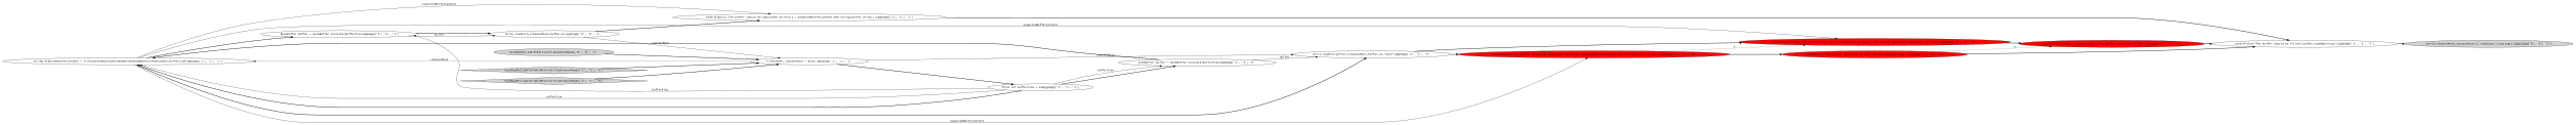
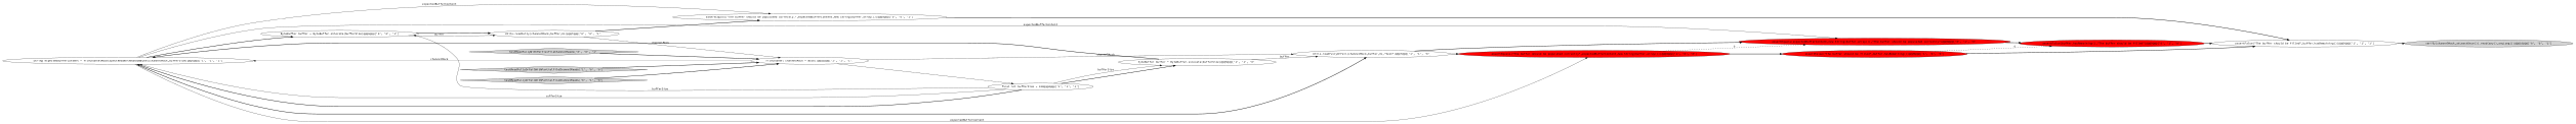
  digraph {
    fontname="Source Code Pro"
    rankdir=LR
    node [fillcolor=white fontname="Source Code Pro" shape=ellipse style=filled]
    edge [fontname="Source Code Pro" style=bold]
    n1 [fillcolor=red label="assertEquals(expectedBufferContent,new String(buffer.array()),\"The buffer should be populated correctly\")@@@8@@@['0', '1', '0']"]
    n2 [fillcolor=red label="assertFalse(buffer.hasRemaining(),\"The buffer should be filled\")@@@9@@@['0', '1', '0']"]
    n3 [label="assertFalse(\"The buffer should be filled\",buffer.hasRemaining())@@@9@@@['1', '1', '1']"]
-   n4 [fillcolor=lightgray label="testReadFullyWithPartialFileChannelReads['0', '0', '1']"]
+   n4 [fillcolor=lightgray label="testReadFullyWithPartialFileChannelReads['0', '0', '1']" shape=diamond]
    n5 [label="FileChannel channelMock = mock()@@@3@@@['1', '1', '1']"]
    n6 [label="String expectedBufferContent = fileChannelMockExpectReadWithRandomBytes(channelMock,bufferSize)@@@5@@@['1', '1', '1']"]
    n7 [label="final int bufferSize = 100@@@4@@@['1', '1', '1']"]
    n8 [label="Utils.readFullyOrFail(channelMock,buffer,0L,\"test\")@@@7@@@['1', '1', '0']"]
    n9 [label="ByteBuffer buffer = ByteBuffer.allocate(bufferSize)@@@6@@@['0', '0', '1']"]
    n10 [label="Utils.readFully(channelMock,buffer,0L)@@@7@@@['0', '0', '1']"]
    n11 [label="assertEquals(\"The buffer should be populated correctly.\",expectedBufferContent,new String(buffer.array()))@@@8@@@['0', '0', '1']"]
    n12 [fillcolor=lightgray label="verify(channelMock,atLeastOnce()).read(any(),anyLong())@@@10@@@['0', '0', '1']"]
    n13 [fillcolor=red label="assertEquals(\"The buffer should be populated correctly\",expectedBufferContent,new String(buffer.array()))@@@8@@@['1', '0', '0']"]
    n14 [label="ByteBuffer buffer = ByteBuffer.allocate(bufferSize)@@@5@@@['1', '1', '0']"]
    n15 [fillcolor=lightgray label="testReadFullyOrFailWithPartialFileChannelReads['1', '0', '0']" shape=diamond]
    n16 [fillcolor=red label="assertFalse(\"The buffer should be filled\",buffer.hasRemaining())@@@9@@@['1', '0', '0']"]
    n17 [fillcolor=lightgray label="testReadFullyOrFailWithPartialFileChannelReads['0', '1', '0']" shape=diamond]
    n1 -> n2
    n2 -> n3
    n3 -> n12
    n4 -> n5
    n5 -> n6 [label=channelMock style=solid]
-   n5 -> n7
+   n5 -> n7 [style=solid]
    n5 -> n8 [label=channelMock style=solid]
    n6 -> n1 [label=expectedBufferContent style=solid]
    n6 -> n8
    n6 -> n9
    n6 -> n11 [label=expectedBufferContent style=solid]
    n6 -> n13 [label=expectedBufferContent style=solid]
    n7 -> n6 [label=bufferSize style=solid]
    n7 -> n6
    n7 -> n9 [label=bufferSize style=solid]
    n7 -> n14 [label=bufferSize style=solid]
    n7 -> n14
    n8 -> n1
    n8 -> n13
    n9 -> n10 [label=buffer style=solid]
    n9 -> n10
    n10 -> n5 [label=channelMock style=solid]
    n10 -> n11
    n11 -> n3
    n13 -> n1 [label=0 style=dashed]
    n13 -> n16
    n14 -> n6
    n14 -> n8 [label=buffer style=solid]
    n15 -> n5
    n16 -> n2 [label=0 style=dashed]
    n16 -> n3
    n17 -> n5
  }
